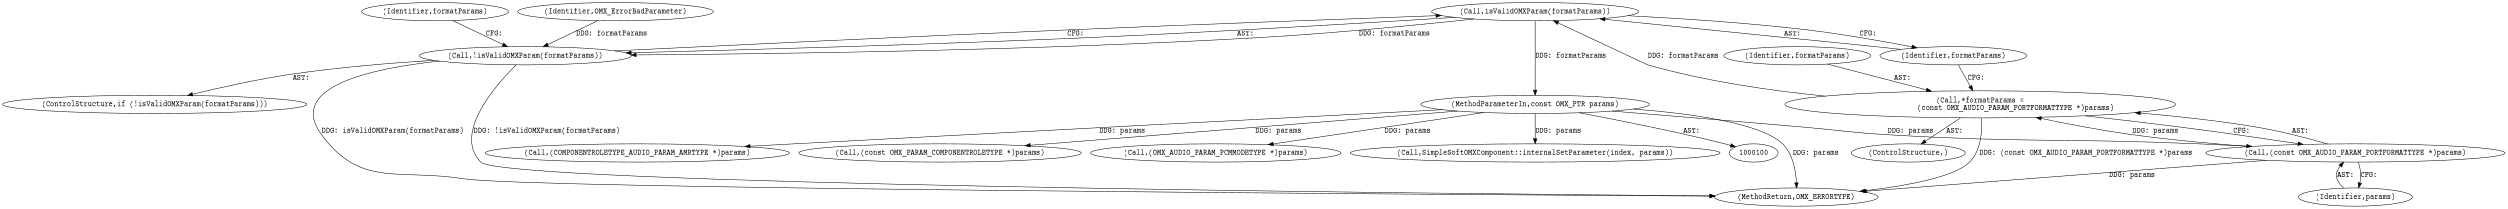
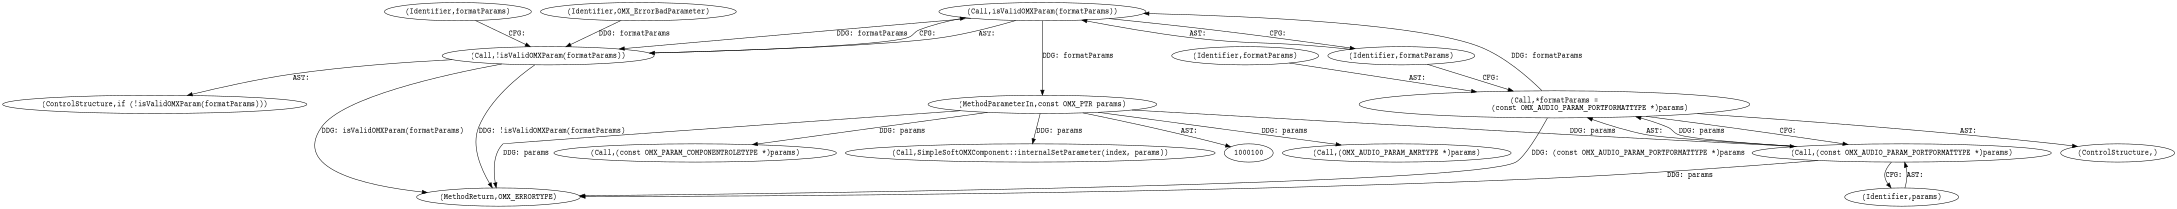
  digraph {
    fontname="Courier Prime"
    node [fontname="Courier Prime"]
    edge [fontname="Courier Prime"]
    n1 [label="(Call,isValidOMXParam(formatParams))"]
    n2 [label="(Call,!isValidOMXParam(formatParams))"]
    n3 [label="(Identifier,formatParams)"]
    n4 [label="(MethodParameterIn,const OMX_PTR params)"]
    n5 [label="(MethodReturn,OMX_ERRORTYPE)"]
    n6 [label="(ControlStructure,if (!isValidOMXParam(formatParams)))"]
    n7 [label="(Call,*formatParams =\n                 (const OMX_AUDIO_PARAM_PORTFORMATTYPE *)params)"]
    n8 [label="(Call,(const OMX_AUDIO_PARAM_PORTFORMATTYPE *)params)"]
    n9 [label="(ControlStructure,)"]
    n10 [label="(Identifier,params)"]
-   n11 [label="(Call,(COMPONENTROLETYPE_AUDIO_PARAM_AMRTYPE *)params)"]
+   n11 [label="(Call,(OMX_AUDIO_PARAM_AMRTYPE *)params)"]
    n12 [label="(Call,(const OMX_PARAM_COMPONENTROLETYPE *)params)"]
-   n13 [label="(Call,(OMX_AUDIO_PARAM_PCMMODETYPE *)params)"]
    n14 [label="(Call,SimpleSoftOMXComponent::internalSetParameter(index, params))"]
    1000100
    n16 [label="(Identifier,formatParams)"]
    n17 [label="(Identifier,OMX_ErrorBadParameter)"]
    n18 [label="(Identifier,formatParams)"]
    n1 -> n2 [label="AST: "]
    n1 -> n2 [label="DDG: formatParams"]
    n1 -> n3 [label="CFG: "]
    n1 -> n4 [label="DDG: formatParams"]
    n2 -> n1 [label="CFG: "]
    n2 -> n5 [label="DDG: isValidOMXParam(formatParams)"]
    n2 -> n5 [label="DDG: !isValidOMXParam(formatParams)"]
    n2 -> n6 [label="AST: "]
    n3 -> n1 [label="AST: "]
    n3 -> n7 [label="CFG: "]
    n4 -> n5 [label="DDG: params"]
    n4 -> n8 [label="DDG: params"]
    n4 -> n11 [label="DDG: params"]
    n4 -> n12 [label="DDG: params"]
-   n4 -> n13 [label="DDG: params"]
    n4 -> n14 [label="DDG: params"]
    n4 -> 1000100 [label="AST: "]
    n7 -> n1 [label="DDG: formatParams"]
    n7 -> n5 [label="DDG: (const OMX_AUDIO_PARAM_PORTFORMATTYPE *)params"]
    n7 -> n8 [label="CFG: "]
    n7 -> n9 [label="AST: "]
    n8 -> n5 [label="DDG: params"]
    n8 -> n7 [label="AST: "]
    n8 -> n7 [label="DDG: params"]
    n8 -> n10 [label="CFG: "]
    n10 -> n8 [label="AST: "]
    n16 -> n2 [label="CFG: "]
    n17 -> n2 [label="DDG: formatParams"]
    n18 -> n7 [label="AST: "]
  }
